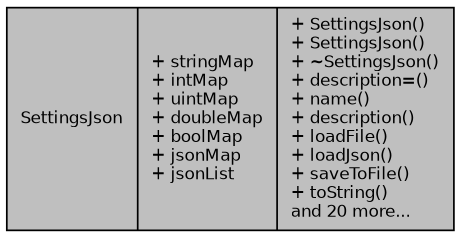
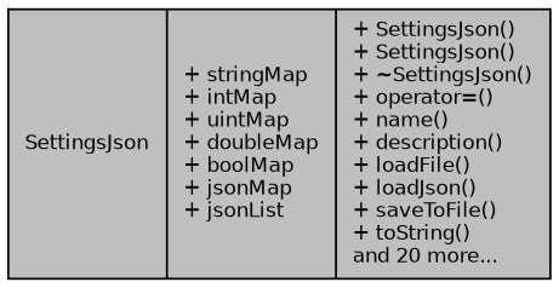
  digraph {
    rankdir=LR
-   n1 [color=black fillcolor=grey75 fontcolor=black fontname=Helvetica fontsize=10 height=0.2 label="{SettingsJson\n|+ stringMap\l+ intMap\l+ uintMap\l+ doubleMap\l+ boolMap\l+ jsonMap\l+ jsonList\l|+ SettingsJson()\l+ SettingsJson()\l+ ~SettingsJson()\l+ description=()\l+ name()\l+ description()\l+ loadFile()\l+ loadJson()\l+ saveToFile()\l+ toString()\land 20 more...\l}" shape=record style=filled width=0.4]
+   n1 [color=black fillcolor=grey75 fontcolor=black fontname=Helvetica fontsize=10 height=0.2 label="{SettingsJson\n|+ stringMap\l+ intMap\l+ uintMap\l+ doubleMap\l+ boolMap\l+ jsonMap\l+ jsonList\l|+ SettingsJson()\l+ SettingsJson()\l+ ~SettingsJson()\l+ operator=()\l+ name()\l+ description()\l+ loadFile()\l+ loadJson()\l+ saveToFile()\l+ toString()\land 20 more...\l}" shape=record style=filled width=0.4]
  }
